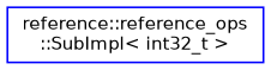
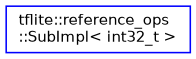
  digraph {
    rankdir=LR
-   n1 [color=blue fillcolor=white fontname=Helvetica fontsize=10 height=0.2 label="reference::reference_ops\l::SubImpl\< int32_t \>" shape=box style=filled width=0.4]
+   n1 [color=blue fillcolor=white fontname=Helvetica fontsize=10 height=0.2 label="tflite::reference_ops\l::SubImpl\< int32_t \>" shape=box style=filled width=0.4]
  }
